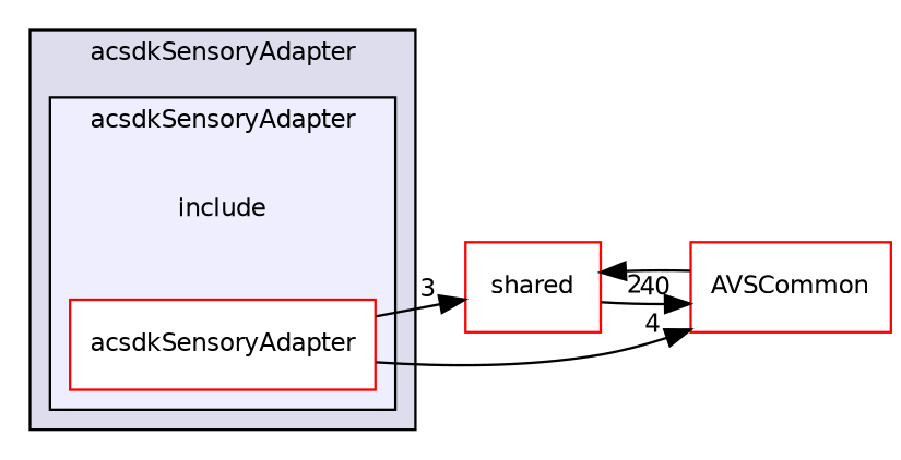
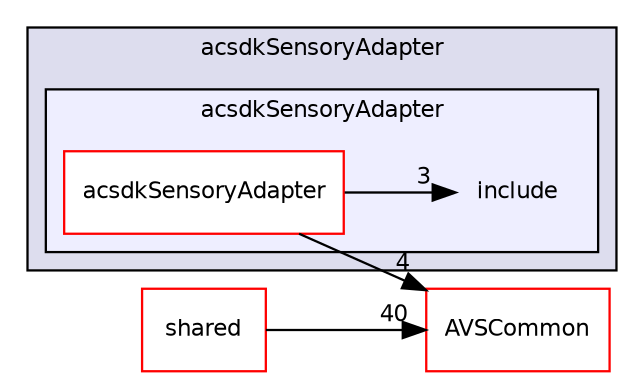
  digraph {
    compound=true
    rankdir=LR
    node [fontname=Helvetica fontsize=10 shape=box color=red fillcolor=white style=filled]
    edge [labeldistance=1.5 labelfontname=Helvetica labelfontsize=10]
    n1 [label=include shape=plaintext color="" fillcolor="" style=""]
    n2 [label=acsdkSensoryAdapter]
    n3 [label=shared]
    n4 [label=AVSCommon]
    subgraph cluster_1 {
      bgcolor="#ddddee"
      fontname=Helvetica
      fontsize=10
      label=acsdkSensoryAdapter
      pencolor=black
      subgraph cluster_2 {
        bgcolor="#eeeeff"
        fontname=Helvetica
        fontsize=10
        pencolor=black
        n1
        n2
      }
    }
-   n2 -> n3 [headlabel=3]
+   n2 -> n1 [headlabel=3]
    n2 -> n4 [headlabel=4]
    n3 -> n4 [headlabel=40]
-   n4 -> n3 [headlabel=2]
  }
